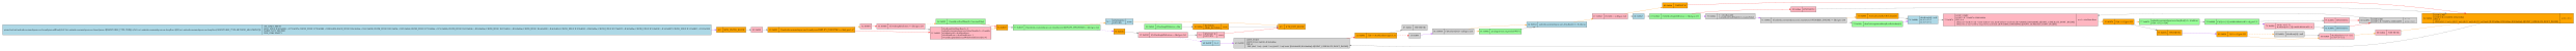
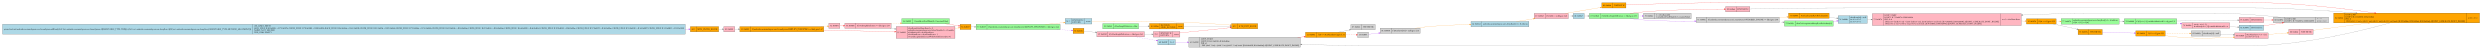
  digraph {
    fontname="EB Garamond"
    rankdir=LR
    node [fillcolor=orange fontname="EB Garamond" shape=record style=filled]
    edge [color=gray40 fontname="EB Garamond"]
    n1 [label="{48\:\ ?|MTH_ENTER_BLOCK\l}"]
    n2 [fillcolor=lightpink label="{50\:\ 0x0000}"]
    n3 [label="{51\:\ 0x0002|if (androidx.constraintlayout.core.LinearSystem.SIMPLIFY_SYNONYMS == false) goto L47\l}"]
    n4 [fillcolor=lightpink label="{52\:\ 0x0004}"]
    n5 [fillcolor=lightpink label="{55\:\ 0x0010|r8.mRows[r8.mNumRows] = r9\landroidx.constraintlayout.core.SolverVariable r0 = r9.variable\lr0.definitionId = r8.mNumRows\lr8.mNumRows = r8.mNumRows + 1\lr9.variable.updateReferencesWithNewDefinition(r8, r9)\l}"]
    n6 [fillcolor=lightpink label="{53\:\ 0x0006|if (r9.isSimpleDefinition == false) goto L47\l}"]
    n7 [label="{56\:\ 0x0027}"]
    n8 [fillcolor=palegreen label="{54\:\ 0x0008|r9.variable.setFinalValue(r8, r9.constantValue)\l}"]
    n9 [fillcolor=palegreen label="{57\:\ 0x0029|if (androidx.constraintlayout.core.LinearSystem.SIMPLIFY_SYNONYMS == false) goto L46\l}"]
    n10 [label="{58\:\ 0x002b}"]
    n11 [fillcolor=lightblue label="{94\:\ ?|SYNTHETIC\lRETURN\l|return\l}"]
    n12 [fillcolor=lightpink label="{59\:\ 0x002d|if (r8.hasSimpleDefinition == false) goto L45\l}"]
    n13 [label="{49\:\ ?|MTH_EXIT_BLOCK\l}"]
    n14 [fillcolor=lightblue label="{60\:\ 0x002f|r0 = 0\l}"]
    n15 [fillcolor=lightpink label="{95\:\ ?|SYNTHETIC\lRETURN\l|return\l}"]
    n16 [fillcolor=lightgrey label="{61\:\ 0x0030|LOOP_START\lLOOP:0: B:61:0x0030\-\>B:84:0x00a6\lPHI: r0 \l  PHI: (r0v9 'i' int) = (r0v8 'i' int), (r0v12 'i' int) binds: [B:60:0x002f, B:84:0x00a6] A[DONT_GENERATE, DONT_INLINE]\l}"]
    n17 [label="{62\:\ 0x0032|if (r0 \>= r8.mNumRows) goto L41\l}"]
    n18 [fillcolor=lightgrey label="{63\:\ 0x0034}"]
    n19 [fillcolor=lightgrey label="{87\:\ 0x00a9|SYNTHETIC\l}"]
    n20 [fillcolor=lightgrey label="{64\:\ 0x0038|if (r8.mRows[r0] != null) goto L16\l}"]
-   n21 [fillcolor=palegreen label="{65\:\ 0x003a|java.lang.System.out.println(\"WTF\")\l}"]
    n22 [fillcolor=lightblue label="{66\:\ 0x0041|androidx.constraintlayout.core.ArrayRow[] r1 = r8.mRows\l}"]
    n23 [fillcolor=lightpink label="{67\:\ 0x0045|if (r1[r0] == null) goto L40\l}"]
    n24 [fillcolor=lightblue label="{68\:\ 0x0047}"]
    n25 [label="{89\:\ 0x00a6|SYNTHETIC\l}"]
    n26 [fillcolor=palegreen label="{69\:\ 0x004b|if (r1[r0].isSimpleDefinition == false) goto L39\l}"]
    n27 [label="{84\:\ 0x00a6|LOOP_END\lLOOP:0: B:61:0x0030\-\>B:84:0x00a6\lPHI: r0 \l  PHI: (r0v11 'i' int) = (r0v9 'i' int), (r0v9 'i' int), (r0v13 'i' int) binds: [B:89:0x00a6, B:90:0x00a6, B:88:0x00a6] A[DONT_GENERATE, DONT_INLINE]\l|int r0 = r0 + 1\l}"]
    n28 [fillcolor=lightgrey label="{70\:\ 0x004d|r1 = r8.mRows[r0]\lr1.variable.setFinalValue(r8, r1.constantValue)\l}"]
    n29 [fillcolor=lightpink label="{90\:\ 0x00a6|SYNTHETIC\l}"]
    n30 [fillcolor=lightgrey label="{71\:\ 0x005a|if (androidx.constraintlayout.core.LinearSystem.OPTIMIZED_ENGINE == false) goto L38\l}"]
    n31 [fillcolor=palegreen label="{72\:\ 0x005c|r8.mCache.optimizedArrayRowPool.release(r1)\l}"]
    n32 [label="{73\:\ 0x0064|r8.mCache.arrayRowPool.release(r1)\l}"]
    n33 [fillcolor=lightblue label="{74\:\ 0x006b|r8.mRows[r0] = null\lint r2 = r0 + 1\lint r4 = r0 + 1\l}"]
    n34 [fillcolor=lightpink label="{75\:\ 0x0074|LOOP_START\lLOOP:1: B:75:0x0074\-\>B:80:0x0096\lPHI: r2 r0 \l  PHI: (r2v7 'lastRow' int) = (r2v6 'lastRow' int), (r2v8 'lastRow' int) binds: [B:74:0x006b, B:80:0x0096] A[DONT_GENERATE, DONT_INLINE]\l  PHI: (r4v1 'j' int) = (r4v0 'j' int), (r4v3 'j' int) binds: [B:74:0x006b, B:80:0x0096] A[DONT_GENERATE, DONT_INLINE]\l|int r5 = r8.mNumRows\l}"]
    n35 [label="{76\:\ 0x0076|if (r4 \>= r5) goto L32\l}"]
    n36 [fillcolor=palegreen label="{77\:\ 0x0078|androidx.constraintlayout.core.ArrayRow[] r5 = r8.mRows\lr5[r4 + (\-1)] = r5[r4]\l}"]
    n37 [label="{91\:\ 0x009a|SYNTHETIC\l}"]
    n38 [fillcolor=palegreen label="{78\:\ 0x0088|if (r5[r4 + (\-1)].variable.definitionId != r4) goto L31\l}"]
    n39 [label="{81\:\ 0x009a|if (r2 \>= r5) goto L35\l}"]
    n40 [fillcolor=lightpink label="{79\:\ 0x008a|int r6 = r4 + (\-1)\lr8.mRows[r4 + (\-1)].variable.definitionId = r6\l}"]
    n41 [fillcolor=lightpink label="{93\:\ 0x0096|SYNTHETIC\l}"]
    n42 [fillcolor=lightblue label="{92\:\ 0x0096|SYNTHETIC\l}"]
    n43 [fillcolor=lightgrey label="{80\:\ 0x0096|LOOP_END\lLOOP:1: B:75:0x0074\-\>B:80:0x0096\l|r2 = r4\lint r4 = r4 + 1\l}"]
    n44 [fillcolor=lightgrey label="{82\:\ 0x009c|r8.mRows[r2] = null\l}"]
    n45 [fillcolor=lightpink label="{83\:\ 0x00a0|r8.mNumRows = r5 + (\-1)\lint r0 = r0 + (\-1)\l}"]
    n46 [fillcolor=lightpink label="{88\:\ 0x00a6|SYNTHETIC\l}"]
    n47 [fillcolor=palegreen label="{85\:\ 0x00a9|r8.hasSimpleDefinition = false\l}"]
    n48 [label="{86\:\ 0x00ac|RETURN\lORIG_RETURN\l|return\l}"]
    n49 [fillcolor=lightblue label="{private final void androidx.constraintlayout.core.LinearSystem.addRow((r8v0 'this' androidx.constraintlayout.core.LinearSystem A[IMMUTABLE_TYPE, THIS]), (r9v0 'row' androidx.constraintlayout.core.ArrayRow A[D('row' androidx.constraintlayout.core.ArrayRow), IMMUTABLE_TYPE, METHOD_ARGUMENT]))  | USE_LINES_HINTS\lBACK_EDGE: B:80:0x0096 \-\> B:75:0x0074, CROSS_EDGE: B:78:0x0088 \-\> B:80:0x0096, BACK_EDGE: B:84:0x00a6 \-\> B:61:0x0030, CROSS_EDGE: B:81:0x009a \-\> B:83:0x00a0, CROSS_EDGE: B:73:0x0064 \-\> B:74:0x006b, CROSS_EDGE: B:69:0x004b \-\> B:84:0x00a6, CROSS_EDGE: B:67:0x0045 \-\> B:84:0x00a6, CROSS_EDGE: B:64:0x0038 \-\> B:66:0x0041, CROSS_EDGE: B:59:0x002d \-\> B:86:0x00ac, CROSS_EDGE: B:57:0x0029 \-\> B:86:0x00ac, CROSS_EDGE: B:55:0x0010 \-\> B:56:0x0027, CROSS_EDGE: B:51:0x0002 \-\> B:55:0x0010\lINLINE_NOT_NEEDED\lTYPE_VARS: EMPTY\l}"]
    n1 -> n2
    n2 -> n3
    n3 -> n4 [color=darkorange style=dashed]
    n3 -> n5 [color=red]
    n4 -> n6 [color=red]
    n5 -> n7 [color=darkorange]
    n6 -> n5
    n6 -> n8 [color=darkorange style=dashed]
    n7 -> n9
    n8 -> n7 [color=red]
    n9 -> n10 [color=purple style=dashed]
    n9 -> n11 [color=darkorange]
    n10 -> n12
    n11 -> n13 [color=darkorange]
    n12 -> n14 [color=purple style=dashed]
    n12 -> n15
    n14 -> n16 [color=purple]
    n15 -> n13 [color=red]
    n16 -> n17 [color=red]
    n17 -> n18 [color=red style=dashed]
    n17 -> n19
    n18 -> n20 [color=purple]
-   n20 -> n21 [color=darkorange style=dashed]
    n20 -> n22 [color=darkorange]
-   n21 -> n22
    n22 -> n23 [color=darkorange]
    n23 -> n24 [style=dashed]
    n23 -> n25 [color=darkorange]
    n24 -> n26
    n25 -> n27 [color=red]
    n26 -> n28 [color=purple style=dashed]
    n26 -> n29 [color=red]
    n27 -> n16
-   n28 -> n30 [color=purple]
+   n26 -> n30 [color=purple]
    n29 -> n27
    n30 -> n31 [style=dashed]
    n30 -> n32 [color=darkorange]
    n31 -> n33 [color=purple]
    n32 -> n33
    n33 -> n34
    n34 -> n35 [color=darkorange]
    n35 -> n36 [color=darkorange style=dashed]
    n35 -> n37
    n36 -> n38
    n37 -> n39 [color=purple]
    n38 -> n40 [color=purple style=dashed]
    n38 -> n41
    n39 -> n44 [color=darkorange style=dashed]
    n39 -> n45 [color=darkorange]
    n40 -> n42
    n41 -> n43 [color=red]
    n42 -> n43 [color=red]
    n43 -> n34
    n44 -> n45
    n45 -> n46 [color=darkorange]
    n46 -> n27 [color=darkorange]
    n47 -> n48
    n48 -> n13
    n49 -> n1 [color=purple]
  }
